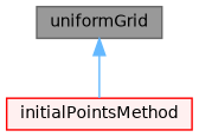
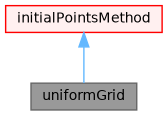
  digraph {
    node [fontname=Helvetica fontsize=10 shape=box style=filled]
    n1 [color=gray40 fillcolor=grey60 fontcolor=black height=0.2 label=uniformGrid width=0.4]
    n2 [color=red fillcolor="#FFF0F0" height=0.2 label=initialPointsMethod width=0.4]
-   n1 -> n2 [color=steelblue1 dir=back fontname=Helvetica fontsize=10 labelfontname=Helvetica labelfontsize=10 style=solid]
+   n2 -> n1 [color=steelblue1 dir=back fontname=Helvetica fontsize=10 labelfontname=Helvetica labelfontsize=10 style=solid]
  }
